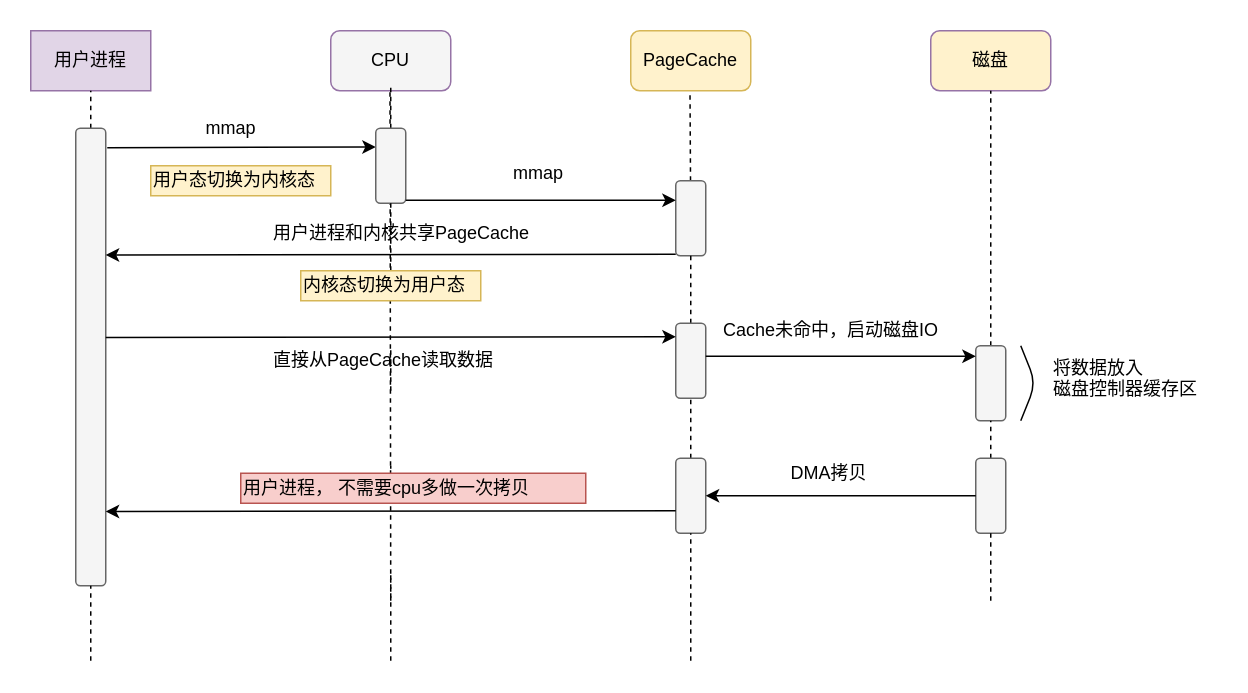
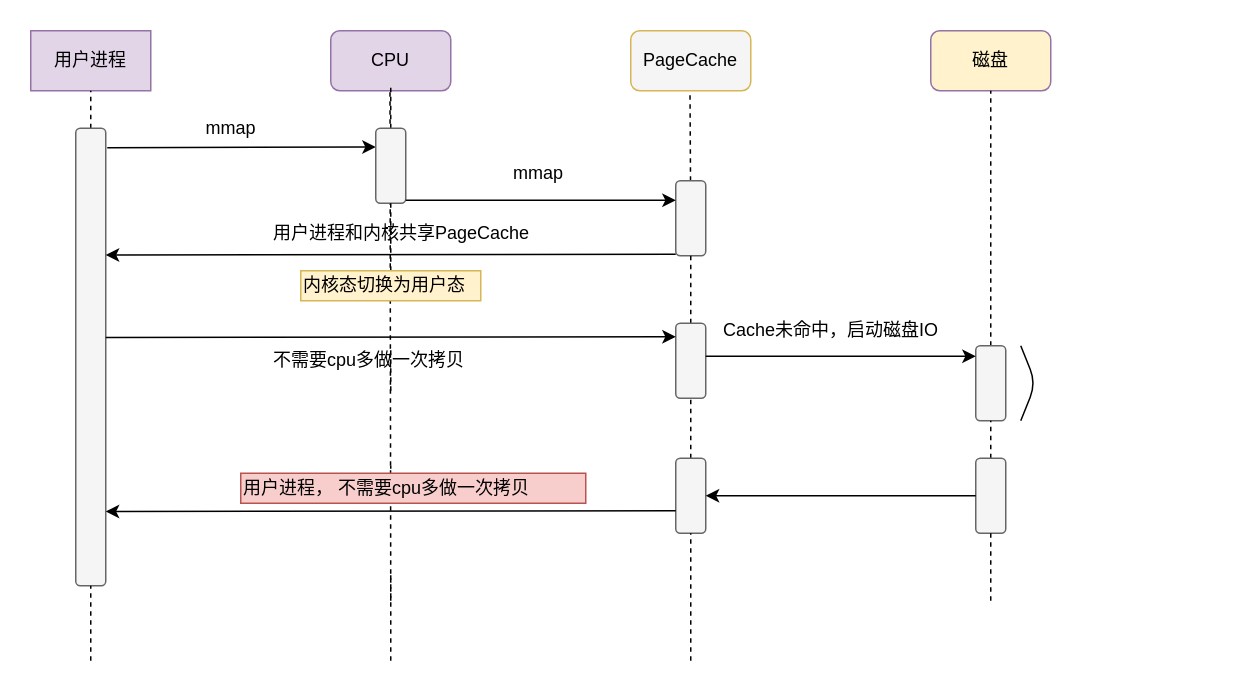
  <mxCell id="0" />
  <mxCell id="1" parent="0" />
  <mxCell id="2" value="" style="endArrow=classic;html=1;entryX=0;entryY=0.25;entryDx=0;entryDy=0;" parent="1" target="14" edge="1"><mxGeometry width="50" height="50" relative="1" as="geometry"><mxPoint x="71" y="98" as="sourcePoint" /><mxPoint x="70" y="380" as="targetPoint" /></mxGeometry></mxCell>
  <mxCell id="3" value="用户进程" style="whiteSpace=wrap;html=1;fillColor=#e1d5e7;strokeColor=#9673a6;rounded=0;" parent="1" vertex="1"><mxGeometry x="20" y="20" width="80" height="40" as="geometry" /></mxCell>
- <mxCell id="4" value="CPU" style="rounded=1;whiteSpace=wrap;html=1;fillColor=#f5f5f5;strokeColor=#9673a6;" parent="1" vertex="1"><mxGeometry x="220" y="20" width="80" height="40" as="geometry" /></mxCell>
- <mxCell id="5" value="PageCache" style="rounded=1;whiteSpace=wrap;html=1;fillColor=#fff2cc;strokeColor=#d6b656;" parent="1" vertex="1"><mxGeometry x="420" y="20" width="80" height="40" as="geometry" /></mxCell>
+ <mxCell id="4" value="CPU" style="rounded=1;whiteSpace=wrap;html=1;fillColor=#e1d5e7;strokeColor=#9673a6;" parent="1" vertex="1"><mxGeometry x="220" y="20" width="80" height="40" as="geometry" /></mxCell>
+ <mxCell id="5" value="PageCache" style="rounded=1;whiteSpace=wrap;html=1;fillColor=#f5f5f5;strokeColor=#d6b656;" parent="1" vertex="1"><mxGeometry x="420" y="20" width="80" height="40" as="geometry" /></mxCell>
  <mxCell id="6" value="磁盘" style="rounded=1;whiteSpace=wrap;html=1;fillColor=#fff2cc;strokeColor=#9673a6;" parent="1" vertex="1"><mxGeometry x="620" y="20" width="80" height="40" as="geometry" /></mxCell>
  <mxCell id="7" value="" style="endArrow=none;dashed=1;html=1;" parent="1" source="11" target="3" edge="1"><mxGeometry width="50" height="50" relative="1" as="geometry"><mxPoint x="20" y="390" as="sourcePoint" /><mxPoint x="70" y="340" as="targetPoint" /></mxGeometry></mxCell>
  <mxCell id="8" value="" style="endArrow=none;dashed=1;html=1;" parent="1" edge="1"><mxGeometry width="50" height="50" relative="1" as="geometry"><mxPoint x="260" y="400" as="sourcePoint" /><mxPoint x="259.5" y="60" as="targetPoint" /></mxGeometry></mxCell>
  <mxCell id="9" value="" style="endArrow=none;dashed=1;html=1;" parent="1" source="18" edge="1"><mxGeometry width="50" height="50" relative="1" as="geometry"><mxPoint x="459.5" y="300" as="sourcePoint" /><mxPoint x="459.5" y="60" as="targetPoint" /></mxGeometry></mxCell>
  <mxCell id="10" value="" style="endArrow=none;dashed=1;html=1;" parent="1" edge="1" source="32"><mxGeometry width="50" height="50" relative="1" as="geometry"><mxPoint x="660" y="300" as="sourcePoint" /><mxPoint x="660" y="60" as="targetPoint" /></mxGeometry></mxCell>
  <mxCell id="11" value="" style="rounded=1;whiteSpace=wrap;html=1;fillColor=#f5f5f5;strokeColor=#666666;fontColor=#333333;" parent="1" vertex="1"><mxGeometry x="50" y="85" width="20" height="305" as="geometry" /></mxCell>
  <mxCell id="12" value="" style="endArrow=none;dashed=1;html=1;" parent="1" target="11" edge="1"><mxGeometry width="50" height="50" relative="1" as="geometry"><mxPoint x="60" y="440" as="sourcePoint" /><mxPoint x="60" y="60" as="targetPoint" /></mxGeometry></mxCell>
  <mxCell id="13" value="" style="endArrow=none;dashed=1;html=1;" parent="1" source="14" edge="1"><mxGeometry width="50" height="50" relative="1" as="geometry"><mxPoint x="220" y="385" as="sourcePoint" /><mxPoint x="260" y="55" as="targetPoint" /></mxGeometry></mxCell>
  <mxCell id="14" value="" style="rounded=1;whiteSpace=wrap;html=1;fillColor=#f5f5f5;strokeColor=#666666;fontColor=#333333;" parent="1" vertex="1"><mxGeometry x="250" y="85" width="20" height="50" as="geometry" /></mxCell>
  <mxCell id="15" value="" style="endArrow=none;dashed=1;html=1;" parent="1" target="14" edge="1"><mxGeometry width="50" height="50" relative="1" as="geometry"><mxPoint x="260" y="180" as="sourcePoint" /><mxPoint x="260" y="55" as="targetPoint" /></mxGeometry></mxCell>
  <mxCell id="16" value="mmap" style="text;html=1;resizable=0;points=[];autosize=1;align=left;verticalAlign=top;spacingTop=-4;" parent="1" vertex="1"><mxGeometry x="135" y="75" width="50" height="20" as="geometry" /></mxCell>
- <mxCell id="17" value="用户态切换为内核态" style="text;html=1;resizable=0;points=[];autosize=1;align=left;verticalAlign=top;spacingTop=-4;fillColor=#fff2cc;strokeColor=#d6b656;" parent="1" vertex="1"><mxGeometry x="100" y="110" width="120" height="20" as="geometry" /></mxCell>
  <mxCell id="18" value="" style="rounded=1;whiteSpace=wrap;html=1;fillColor=#f5f5f5;strokeColor=#666666;fontColor=#333333;" parent="1" vertex="1"><mxGeometry x="450" y="120" width="20" height="50" as="geometry" /></mxCell>
  <mxCell id="19" value="" style="endArrow=none;dashed=1;html=1;" parent="1" target="18" edge="1" source="34"><mxGeometry width="50" height="50" relative="1" as="geometry"><mxPoint x="460" y="240" as="sourcePoint" /><mxPoint x="459.5" y="60" as="targetPoint" /></mxGeometry></mxCell>
  <mxCell id="20" value="" style="endArrow=classic;html=1;entryX=0;entryY=0.25;entryDx=0;entryDy=0;" parent="1" edge="1"><mxGeometry width="50" height="50" relative="1" as="geometry"><mxPoint x="270" y="133" as="sourcePoint" /><mxPoint x="450" y="133" as="targetPoint" /></mxGeometry></mxCell>
  <mxCell id="21" value="mmap" style="text;html=1;resizable=0;points=[];autosize=1;align=left;verticalAlign=top;spacingTop=-4;" parent="1" vertex="1"><mxGeometry x="340" y="105" width="50" height="20" as="geometry" /></mxCell>
  <mxCell id="22" value="" style="endArrow=none;dashed=1;html=1;" parent="1" source="34" edge="1"><mxGeometry width="50" height="50" relative="1" as="geometry"><mxPoint x="460" y="360" as="sourcePoint" /><mxPoint x="459.853" y="240" as="targetPoint" /></mxGeometry></mxCell>
  <mxCell id="23" value="" style="endArrow=none;html=1;jumpStyle=sharp;" parent="1" edge="1"><mxGeometry width="50" height="50" relative="1" as="geometry"><mxPoint x="680" y="280" as="sourcePoint" /><mxPoint x="680" y="230" as="targetPoint" /><Array as="points"><mxPoint x="690" y="255" /></Array></mxGeometry></mxCell>
- <mxCell id="24" value="将数据放入&lt;br&gt;磁盘控制器缓存区" style="text;html=1;resizable=0;points=[];autosize=1;align=left;verticalAlign=top;spacingTop=-4;" parent="1" vertex="1"><mxGeometry x="700" y="235" width="110" height="30" as="geometry" /></mxCell>
  <mxCell id="25" value="" style="endArrow=none;dashed=1;html=1;" parent="1" edge="1"><mxGeometry width="50" height="50" relative="1" as="geometry"><mxPoint x="260" y="260" as="sourcePoint" /><mxPoint x="260" y="230" as="targetPoint" /></mxGeometry></mxCell>
  <mxCell id="26" value="" style="endArrow=none;dashed=1;html=1;" parent="1" edge="1"><mxGeometry width="50" height="50" relative="1" as="geometry"><mxPoint x="260" y="330" as="sourcePoint" /><mxPoint x="260" y="310" as="targetPoint" /></mxGeometry></mxCell>
  <mxCell id="27" value="" style="endArrow=none;dashed=1;html=1;" parent="1" edge="1"><mxGeometry width="50" height="50" relative="1" as="geometry"><mxPoint x="260" y="440" as="sourcePoint" /><mxPoint x="260" y="380" as="targetPoint" /></mxGeometry></mxCell>
  <mxCell id="28" value="内核态切换为用户态" style="text;html=1;resizable=0;points=[];autosize=1;align=left;verticalAlign=top;spacingTop=-4;fillColor=#fff2cc;strokeColor=#d6b656;" parent="1" vertex="1"><mxGeometry x="200" y="180" width="120" height="20" as="geometry" /></mxCell>
  <mxCell id="29" value="" style="endArrow=none;dashed=1;html=1;" parent="1" target="34" edge="1" source="41"><mxGeometry width="50" height="50" relative="1" as="geometry"><mxPoint x="460" y="440" as="sourcePoint" /><mxPoint x="459.853" y="240" as="targetPoint" /></mxGeometry></mxCell>
  <mxCell id="30" value="" style="endArrow=classic;html=1;entryX=1;entryY=0.5;entryDx=0;entryDy=0;" edge="1" parent="1"><mxGeometry width="50" height="50" relative="1" as="geometry"><mxPoint x="450" y="169" as="sourcePoint" /><mxPoint x="70" y="169.5" as="targetPoint" /></mxGeometry></mxCell>
  <mxCell id="31" value="用户进程和内核共享PageCache" style="text;html=1;resizable=0;points=[];autosize=1;align=left;verticalAlign=top;spacingTop=-4;" vertex="1" parent="1"><mxGeometry x="180" y="145" width="190" height="20" as="geometry" /></mxCell>
  <mxCell id="32" value="" style="rounded=1;whiteSpace=wrap;html=1;fillColor=#f5f5f5;strokeColor=#666666;fontColor=#333333;" parent="1" vertex="1"><mxGeometry x="650" y="230" width="20" height="50" as="geometry" /></mxCell>
  <mxCell id="33" value="" style="endArrow=none;dashed=1;html=1;" edge="1" parent="1" source="39" target="32"><mxGeometry width="50" height="50" relative="1" as="geometry"><mxPoint x="660" y="370" as="sourcePoint" /><mxPoint x="660" y="60" as="targetPoint" /></mxGeometry></mxCell>
  <mxCell id="34" value="" style="rounded=1;whiteSpace=wrap;html=1;fillColor=#f5f5f5;strokeColor=#666666;fontColor=#333333;" parent="1" vertex="1"><mxGeometry x="450" y="215" width="20" height="50" as="geometry" /></mxCell>
  <mxCell id="35" value="" style="endArrow=classic;html=1;entryX=1;entryY=0.5;entryDx=0;entryDy=0;" edge="1" parent="1"><mxGeometry width="50" height="50" relative="1" as="geometry"><mxPoint x="70" y="224.5" as="sourcePoint" /><mxPoint x="450" y="224" as="targetPoint" /></mxGeometry></mxCell>
- <mxCell id="36" value="直接从PageCache读取数据" style="text;html=1;resizable=0;points=[];autosize=1;align=left;verticalAlign=top;spacingTop=-4;" vertex="1" parent="1"><mxGeometry x="180" y="230" width="160" height="20" as="geometry" /></mxCell>
+ <mxCell id="36" value="不需要cpu多做一次拷贝" style="text;html=1;resizable=0;points=[];autosize=1;align=left;verticalAlign=top;spacingTop=-4;" vertex="1" parent="1"><mxGeometry x="180" y="230" width="160" height="20" as="geometry" /></mxCell>
  <mxCell id="37" value="" style="endArrow=classic;html=1;entryX=0;entryY=0.25;entryDx=0;entryDy=0;" edge="1" parent="1"><mxGeometry width="50" height="50" relative="1" as="geometry"><mxPoint x="470" y="237" as="sourcePoint" /><mxPoint x="650" y="237" as="targetPoint" /></mxGeometry></mxCell>
  <mxCell id="38" value="Cache未命中，启动磁盘IO" style="text;html=1;resizable=0;points=[];autosize=1;align=left;verticalAlign=top;spacingTop=-4;" vertex="1" parent="1"><mxGeometry x="480" y="210" width="160" height="20" as="geometry" /></mxCell>
  <mxCell id="39" value="" style="rounded=1;whiteSpace=wrap;html=1;fillColor=#f5f5f5;strokeColor=#666666;fontColor=#333333;" vertex="1" parent="1"><mxGeometry x="650" y="305" width="20" height="50" as="geometry" /></mxCell>
  <mxCell id="40" value="" style="endArrow=none;dashed=1;html=1;" edge="1" parent="1" target="39"><mxGeometry width="50" height="50" relative="1" as="geometry"><mxPoint x="660" y="400" as="sourcePoint" /><mxPoint x="660" y="280" as="targetPoint" /></mxGeometry></mxCell>
  <mxCell id="41" value="" style="rounded=1;whiteSpace=wrap;html=1;fillColor=#f5f5f5;strokeColor=#666666;fontColor=#333333;" vertex="1" parent="1"><mxGeometry x="450" y="305" width="20" height="50" as="geometry" /></mxCell>
  <mxCell id="42" value="" style="endArrow=none;dashed=1;html=1;" edge="1" parent="1" target="41"><mxGeometry width="50" height="50" relative="1" as="geometry"><mxPoint x="460" y="440" as="sourcePoint" /><mxPoint x="460" y="265" as="targetPoint" /></mxGeometry></mxCell>
  <mxCell id="43" value="" style="endArrow=classic;html=1;entryX=0;entryY=0.25;entryDx=0;entryDy=0;" edge="1" parent="1"><mxGeometry width="50" height="50" relative="1" as="geometry"><mxPoint x="650" y="330" as="sourcePoint" /><mxPoint x="470" y="330" as="targetPoint" /></mxGeometry></mxCell>
- <mxCell id="44" value="DMA拷贝" style="text;html=1;resizable=0;points=[];autosize=1;align=left;verticalAlign=top;spacingTop=-4;" vertex="1" parent="1"><mxGeometry x="525" y="305" width="70" height="20" as="geometry" /></mxCell>
  <mxCell id="45" value="" style="endArrow=classic;html=1;entryX=1;entryY=0.5;entryDx=0;entryDy=0;" edge="1" parent="1"><mxGeometry width="50" height="50" relative="1" as="geometry"><mxPoint x="450" y="340" as="sourcePoint" /><mxPoint x="70" y="340.5" as="targetPoint" /></mxGeometry></mxCell>
  <mxCell id="46" value="用户进程， 不需要cpu多做一次拷贝" style="text;html=1;resizable=0;points=[];autosize=1;align=left;verticalAlign=top;spacingTop=-4;fillColor=#f8cecc;strokeColor=#b85450;" vertex="1" parent="1"><mxGeometry x="160" y="315" width="230" height="20" as="geometry" /></mxCell>
